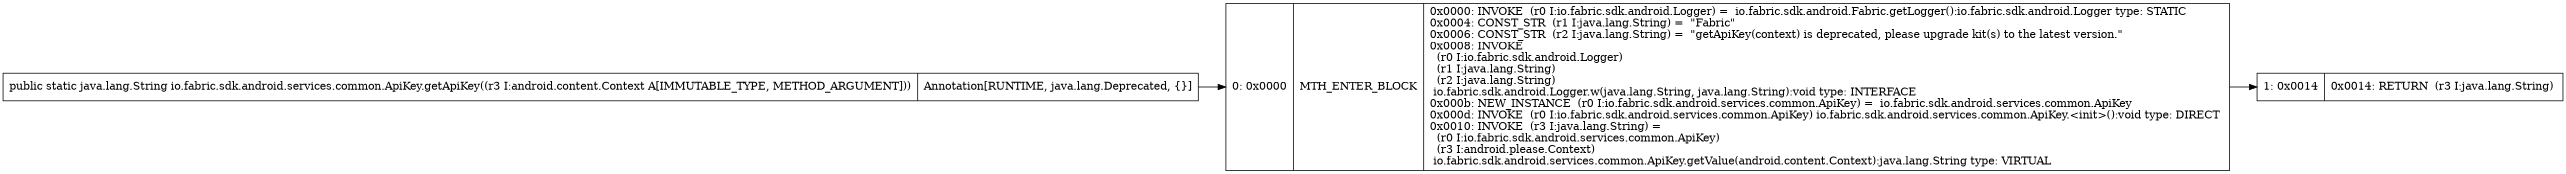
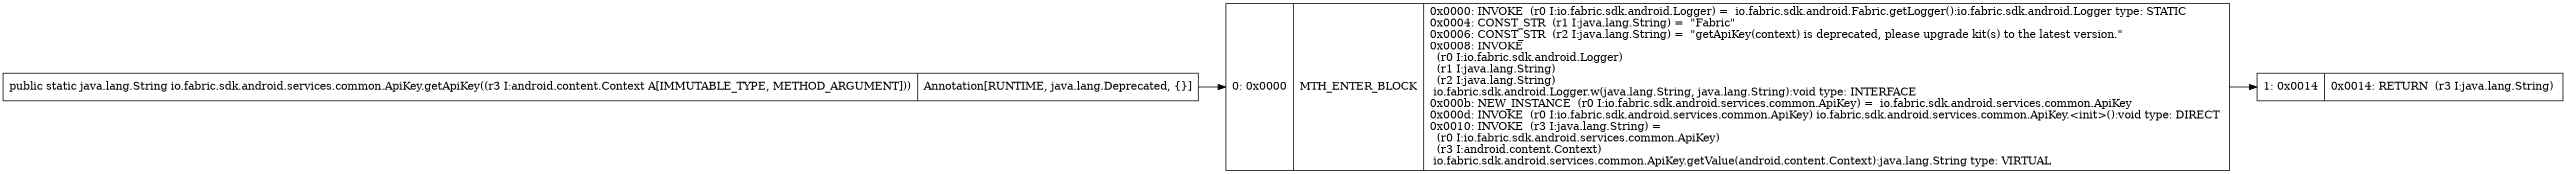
  digraph {
    rankdir=LR
    node [shape=record]
-   n1 [label="{0\:\ 0x0000|MTH_ENTER_BLOCK\l|0x0000: INVOKE  (r0 I:io.fabric.sdk.android.Logger) =  io.fabric.sdk.android.Fabric.getLogger():io.fabric.sdk.android.Logger type: STATIC \l0x0004: CONST_STR  (r1 I:java.lang.String) =  \"Fabric\" \l0x0006: CONST_STR  (r2 I:java.lang.String) =  \"getApiKey(context) is deprecated, please upgrade kit(s) to the latest version.\" \l0x0008: INVOKE  \l  (r0 I:io.fabric.sdk.android.Logger)\l  (r1 I:java.lang.String)\l  (r2 I:java.lang.String)\l io.fabric.sdk.android.Logger.w(java.lang.String, java.lang.String):void type: INTERFACE \l0x000b: NEW_INSTANCE  (r0 I:io.fabric.sdk.android.services.common.ApiKey) =  io.fabric.sdk.android.services.common.ApiKey \l0x000d: INVOKE  (r0 I:io.fabric.sdk.android.services.common.ApiKey) io.fabric.sdk.android.services.common.ApiKey.\<init\>():void type: DIRECT \l0x0010: INVOKE  (r3 I:java.lang.String) = \l  (r0 I:io.fabric.sdk.android.services.common.ApiKey)\l  (r3 I:android.please.Context)\l io.fabric.sdk.android.services.common.ApiKey.getValue(android.content.Context):java.lang.String type: VIRTUAL \l}"]
+   n1 [label="{0\:\ 0x0000|MTH_ENTER_BLOCK\l|0x0000: INVOKE  (r0 I:io.fabric.sdk.android.Logger) =  io.fabric.sdk.android.Fabric.getLogger():io.fabric.sdk.android.Logger type: STATIC \l0x0004: CONST_STR  (r1 I:java.lang.String) =  \"Fabric\" \l0x0006: CONST_STR  (r2 I:java.lang.String) =  \"getApiKey(context) is deprecated, please upgrade kit(s) to the latest version.\" \l0x0008: INVOKE  \l  (r0 I:io.fabric.sdk.android.Logger)\l  (r1 I:java.lang.String)\l  (r2 I:java.lang.String)\l io.fabric.sdk.android.Logger.w(java.lang.String, java.lang.String):void type: INTERFACE \l0x000b: NEW_INSTANCE  (r0 I:io.fabric.sdk.android.services.common.ApiKey) =  io.fabric.sdk.android.services.common.ApiKey \l0x000d: INVOKE  (r0 I:io.fabric.sdk.android.services.common.ApiKey) io.fabric.sdk.android.services.common.ApiKey.\<init\>():void type: DIRECT \l0x0010: INVOKE  (r3 I:java.lang.String) = \l  (r0 I:io.fabric.sdk.android.services.common.ApiKey)\l  (r3 I:android.content.Context)\l io.fabric.sdk.android.services.common.ApiKey.getValue(android.content.Context):java.lang.String type: VIRTUAL \l}"]
    n2 [label="{1\:\ 0x0014|0x0014: RETURN  (r3 I:java.lang.String) \l}"]
    n3 [label="{public static java.lang.String io.fabric.sdk.android.services.common.ApiKey.getApiKey((r3 I:android.content.Context A[IMMUTABLE_TYPE, METHOD_ARGUMENT]))  | Annotation[RUNTIME, java.lang.Deprecated, \{\}]\l}"]
    n1 -> n2
    n3 -> n1
  }
